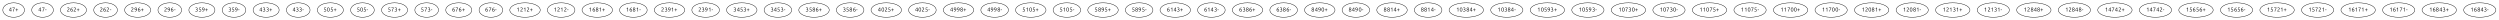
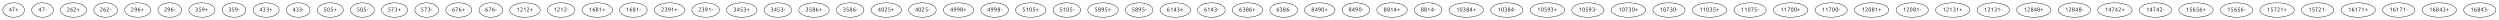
  digraph {
    k=21
    fontname=Ubuntu
    node [l=285 fontname=Ubuntu]
    "47+" [l=255]
    "47-" [l=255]
    "262+"
    "262-"
    "296+" [l=304]
    "296-" [l=304]
    "359+" [l=418]
    "359-" [l=418]
    "433+" [l=223]
    "433-" [l=223]
    "505+" [l=340]
    "505-" [l=340]
    "573+" [l=216]
    "573-" [l=216]
    "676+" [l=408]
    "676-" [l=408]
    "1212+" [l=204]
    "1212-" [l=204]
    "1681+" [l=215]
    "1681-" [l=215]
    "2391+" [l=250]
    "2391-" [l=250]
    "3453+" [l=274]
    "3453-" [l=274]
    "3586+" [l=219]
    "3586-" [l=219]
    "4025+" [l=275]
    "4025-" [l=275]
    "4998+" [l=331]
    "4998-" [l=331]
    "5105+" [l=348]
    "5105-" [l=348]
    "5895+" [l=304]
    "5895-" [l=304]
    "6143+" [l=209]
    "6143-" [l=209]
    "6386+" [l=247]
    "6386-" [l=247]
    "8490+" [l=360]
    "8490-" [l=360]
    "8814+" [l=220]
    "8814-" [l=220]
    "10384+" [l=303]
    "10384-" [l=303]
    "10593+" [l=233]
    "10593-" [l=233]
    "10730+"
    "10730-"
-   "11075+" [l=219]
+   "11075+" [l=219 label="11035+"]
    "11075-" [l=219]
    "11700+" [l=490]
    "11700-" [l=490]
    "12081+" [l=276]
    "12081-" [l=276]
    "12131+" [l=687]
    "12131-" [l=687]
    "12848+" [l=1102]
    "12848-" [l=1102]
    "14742+" [l=313]
    "14742-" [l=313]
    "15656+" [l=444]
    "15656-" [l=444]
    "15721+" [l=202]
    "15721-" [l=202]
    "16171+" [l=221]
    "16171-" [l=221]
    "16843+" [l=215]
    "16843-" [l=215]
  }
